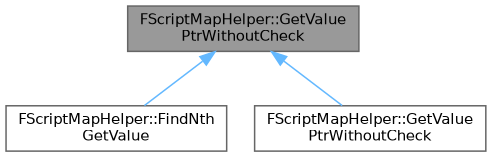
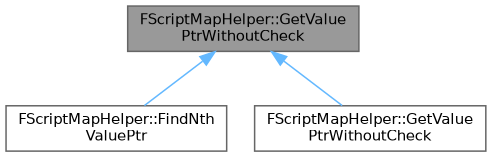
  digraph {
    rankdir=TB
    node [color=grey40 fillcolor=white fontname=Helvetica fontsize=10 shape=box style=filled]
    edge [color=steelblue1 dir=back fontname=Helvetica fontsize=10 labelfontname=Helvetica labelfontsize=10 style=solid]
    n1 [color=gray40 fillcolor=grey60 fontcolor=black height=0.2 label="FScriptMapHelper::GetValue\lPtrWithoutCheck" width=0.4]
-   n2 [height=0.2 label="FScriptMapHelper::FindNth\lGetValue" width=0.4]
+   n2 [height=0.2 label="FScriptMapHelper::FindNth\lValuePtr" width=0.4]
    n3 [height=0.2 label="FScriptMapHelper::GetValue\lPtrWithoutCheck" width=0.4]
    n1 -> n2
    n1 -> n3
  }
